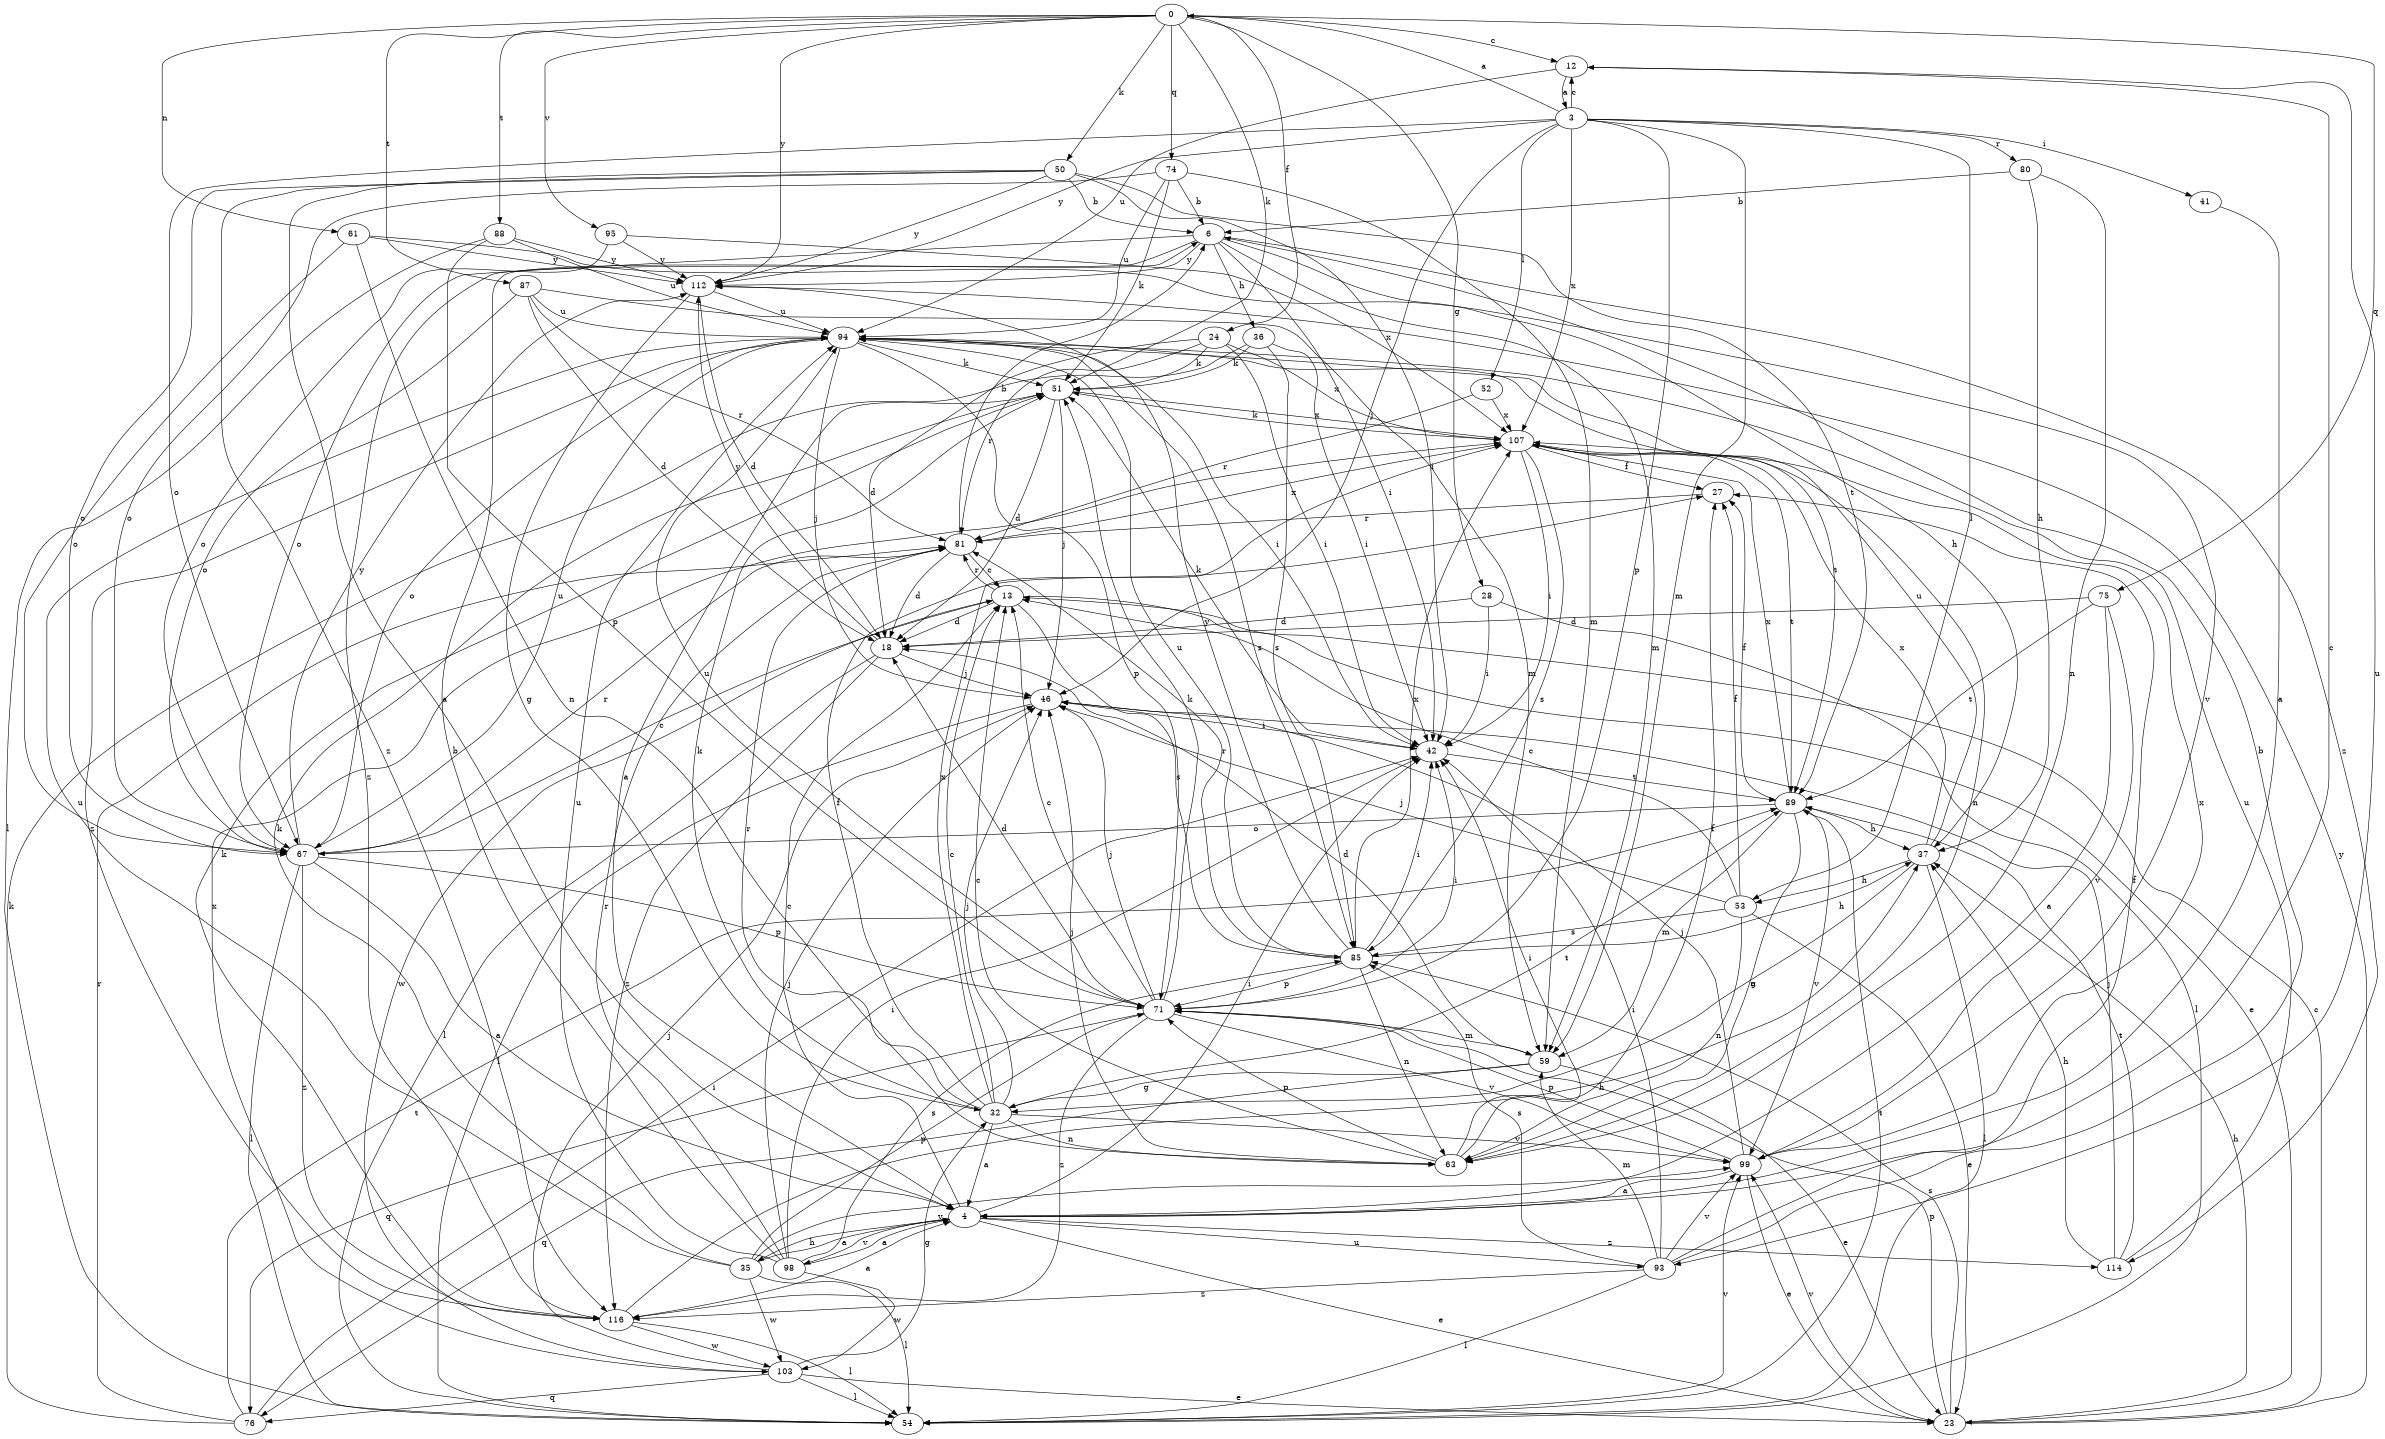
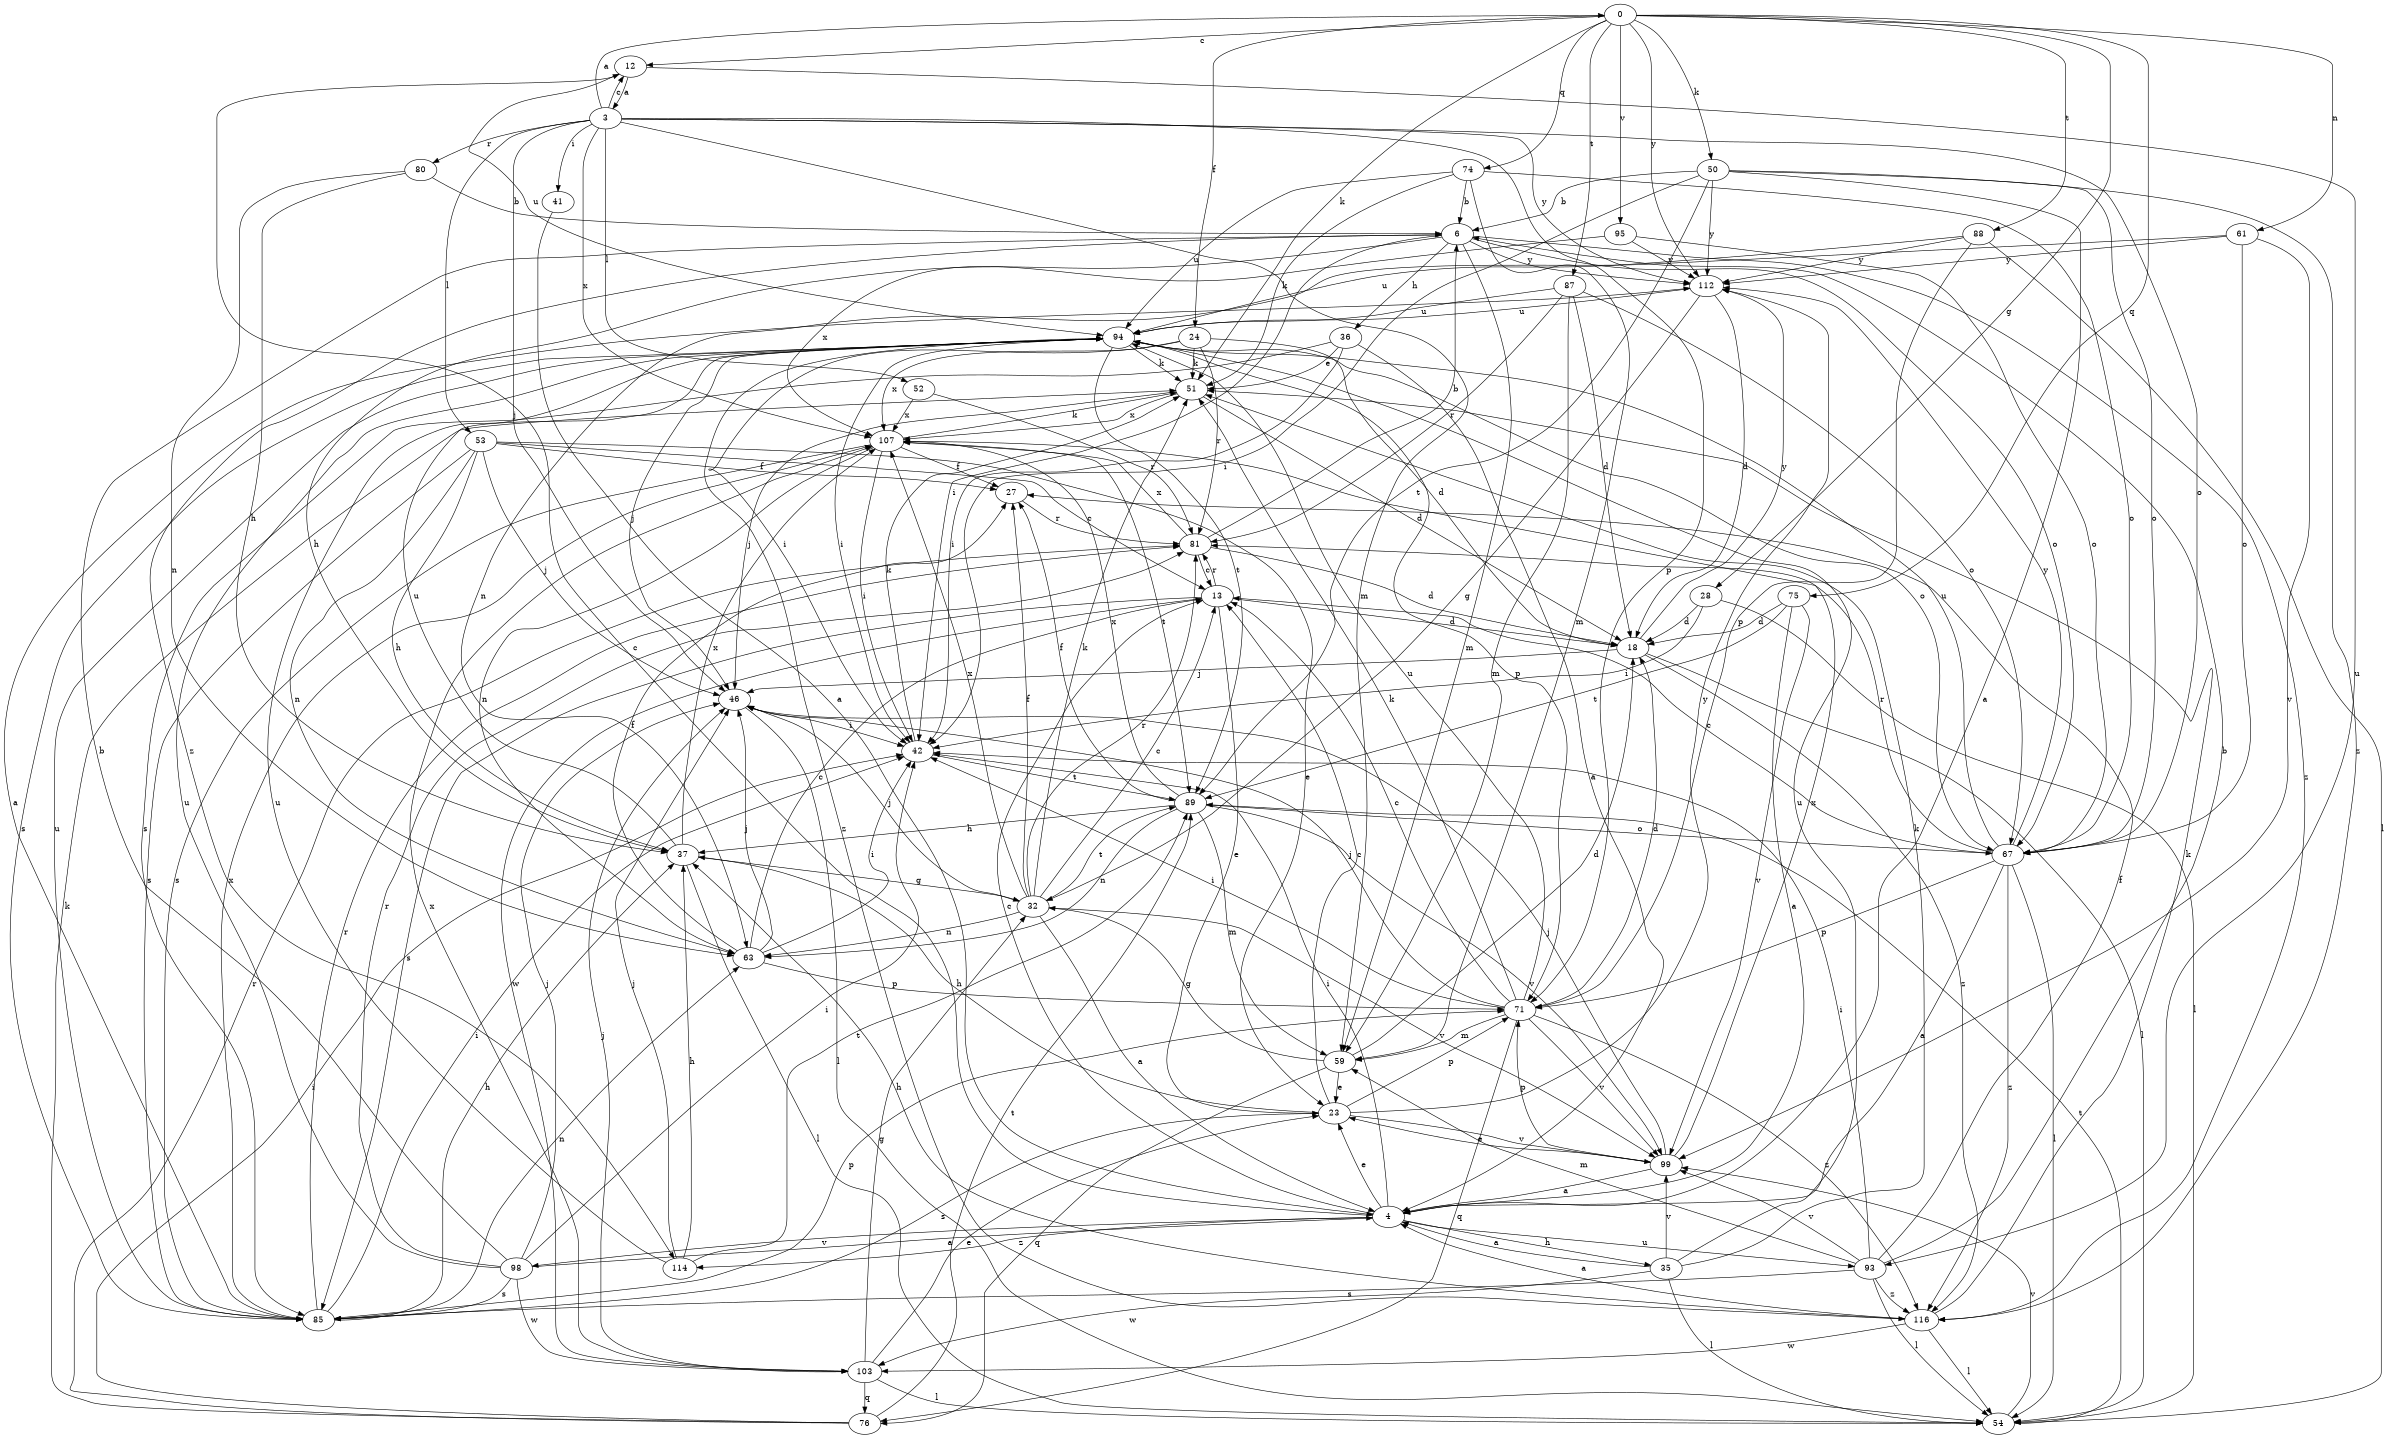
  strict digraph {
    0
    12
    24
    28
    50
    51
    61
    74
    75
    87
    88
    95
    112
    3
    93
    94
    107
    42
    18
    81
    54
    67
    4
    n24 [label=6]
    116
    89
    46
    99
    63
    59
    71
    32
    41
    52
    53
    80
    23
    13
    37
    85
    27
    76
    35
    98
    114
    103
    36
    0 -> 12 [label=c]
    0 -> 24 [label=f]
    0 -> 28 [label=g]
    0 -> 50 [label=k]
    0 -> 51 [label=k]
    0 -> 61 [label=n]
    0 -> 74 [label=q]
    0 -> 75 [label=q]
    0 -> 87 [label=t]
    0 -> 88 [label=t]
    0 -> 95 [label=v]
    0 -> 112 [label=y]
    12 -> 3 [label=a]
    12 -> 93 [label=u]
    12 -> 94 [label=u]
    24 -> 51 [label=k]
    24 -> 107 [label=x]
    24 -> 42 [label=i]
    24 -> 18 [label=d]
    24 -> 81 [label=r]
    28 -> 42 [label=i]
    28 -> 18 [label=d]
    28 -> 54 [label=l]
    50 -> 112 [label=y]
    50 -> 42 [label=i]
    50 -> 67 [label=o]
    50 -> 4 [label=a]
    50 -> n24 [label=b]
    50 -> 116 [label=z]
    50 -> 89 [label=t]
    51 -> 107 [label=x]
    51 -> 18 [label=d]
    51 -> 46 [label=j]
    61 -> 112 [label=y]
    61 -> 67 [label=o]
    61 -> 99 [label=v]
    61 -> 63 [label=n]
    74 -> 51 [label=k]
    74 -> 94 [label=u]
    74 -> 67 [label=o]
    74 -> n24 [label=b]
    74 -> 59 [label=m]
    75 -> 18 [label=d]
    75 -> 4 [label=a]
    75 -> 89 [label=t]
    75 -> 99 [label=v]
    87 -> 94 [label=u]
    87 -> 18 [label=d]
    87 -> 81 [label=r]
    87 -> 67 [label=o]
    87 -> 59 [label=m]
    88 -> 112 [label=y]
    88 -> 94 [label=u]
    88 -> 54 [label=l]
    88 -> 71 [label=p]
    95 -> 112 [label=y]
    95 -> 107 [label=x]
    95 -> 67 [label=o]
    112 -> 94 [label=u]
    112 -> 18 [label=d]
    112 -> 32 [label=g]
    3 -> 0 [label=a]
    3 -> 12 [label=c]
    3 -> 112 [label=y]
    3 -> 107 [label=x]
    3 -> 67 [label=o]
    3 -> 46 [label=j]
    3 -> 59 [label=m]
    3 -> 71 [label=p]
    3 -> 41 [label=i]
    3 -> 52 [label=l]
    3 -> 53 [label=l]
    3 -> 80 [label=r]
    93 -> 42 [label=i]
    93 -> 54 [label=l]
    93 -> n24 [label=b]
    93 -> 116 [label=z]
    93 -> 99 [label=v]
    93 -> 59 [label=m]
    93 -> 85 [label=s]
    93 -> 27 [label=f]
    94 -> 51 [label=k]
    94 -> 42 [label=i]
    94 -> 67 [label=o]
    94 -> 116 [label=z]
    94 -> 89 [label=t]
    94 -> 46 [label=j]
    94 -> 71 [label=p]
    94 -> 85 [label=s]
    107 -> 51 [label=k]
    107 -> 42 [label=i]
    107 -> 89 [label=t]
    107 -> 63 [label=n]
    107 -> 85 [label=s]
    107 -> 27 [label=f]
    42 -> 51 [label=k]
    42 -> 89 [label=t]
    18 -> 112 [label=y]
    18 -> 54 [label=l]
    18 -> 116 [label=z]
    18 -> 46 [label=j]
    81 -> 107 [label=x]
    81 -> 18 [label=d]
    81 -> n24 [label=b]
    81 -> 13 [label=c]
    54 -> 89 [label=t]
    54 -> 99 [label=v]
    67 -> 112 [label=y]
    67 -> 94 [label=u]
    67 -> 81 [label=r]
    67 -> 54 [label=l]
    67 -> 4 [label=a]
    67 -> 116 [label=z]
    67 -> 71 [label=p]
    67 -> 13 [label=c]
    4 -> 12 [label=c]
    4 -> 93 [label=u]
    4 -> 42 [label=i]
    4 -> 23 [label=e]
    4 -> 13 [label=c]
    4 -> 35 [label=h]
    4 -> 98 [label=v]
    4 -> 114 [label=z]
    n24 -> 112 [label=y]
    n24 -> 42 [label=i]
    n24 -> 67 [label=o]
    n24 -> 116 [label=z]
    n24 -> 59 [label=m]
    n24 -> 37 [label=h]
    n24 -> 114 [label=z]
    n24 -> 36 [label=h]
    116 -> 51 [label=k]
    116 -> 54 [label=l]
    116 -> 4 [label=a]
    116 -> 37 [label=h]
    116 -> 103 [label=w]
    89 -> 107 [label=x]
    89 -> 67 [label=o]
    89 -> 99 [label=v]
    89 -> 63 [label=n]
    89 -> 59 [label=m]
    89 -> 37 [label=h]
    89 -> 27 [label=f]
    46 -> 42 [label=i]
    46 -> 54 [label=l]
    99 -> 107 [label=x]
    99 -> 4 [label=a]
    99 -> 46 [label=j]
    99 -> 71 [label=p]
    99 -> 23 [label=e]
    63 -> 42 [label=i]
    63 -> 46 [label=j]
    63 -> 71 [label=p]
    63 -> 13 [label=c]
    63 -> 27 [label=f]
    59 -> 18 [label=d]
    59 -> 32 [label=g]
    59 -> 23 [label=e]
    59 -> 76 [label=q]
    71 -> 51 [label=k]
    71 -> 94 [label=u]
    71 -> 42 [label=i]
    71 -> 18 [label=d]
    71 -> 116 [label=z]
    71 -> 46 [label=j]
    71 -> 99 [label=v]
    71 -> 59 [label=m]
    71 -> 13 [label=c]
    71 -> 76 [label=q]
    32 -> 51 [label=k]
    32 -> 107 [label=x]
    32 -> 81 [label=r]
    32 -> 4 [label=a]
    32 -> 89 [label=t]
    32 -> 46 [label=j]
    32 -> 99 [label=v]
    32 -> 63 [label=n]
    32 -> 13 [label=c]
    32 -> 27 [label=f]
    41 -> 4 [label=a]
    52 -> 107 [label=x]
    52 -> 81 [label=r]
    53 -> 46 [label=j]
    53 -> 63 [label=n]
    53 -> 23 [label=e]
    53 -> 13 [label=c]
-   37 -> 53 [label=h]
+   53 -> 37 [label=h]
    53 -> 85 [label=s]
    53 -> 27 [label=f]
    80 -> n24 [label=b]
    80 -> 63 [label=n]
    80 -> 37 [label=h]
    23 -> 112 [label=y]
    23 -> 99 [label=v]
    23 -> 71 [label=p]
    23 -> 13 [label=c]
    23 -> 37 [label=h]
    23 -> 85 [label=s]
    13 -> 18 [label=d]
    13 -> 81 [label=r]
    13 -> 23 [label=e]
    13 -> 85 [label=s]
    13 -> 103 [label=w]
    37 -> 94 [label=u]
    37 -> 107 [label=x]
    37 -> 54 [label=l]
    37 -> 32 [label=g]
-   85 -> 112 [label=y]
+   85 -> 112 [label=a]
    85 -> 94 [label=u]
    85 -> 107 [label=x]
    85 -> 42 [label=i]
    85 -> 81 [label=r]
    85 -> 63 [label=n]
    85 -> 71 [label=p]
    85 -> 37 [label=h]
    27 -> 81 [label=r]
    76 -> 51 [label=k]
    76 -> 42 [label=i]
    76 -> 81 [label=r]
    76 -> 89 [label=t]
    35 -> 51 [label=k]
    35 -> 94 [label=u]
    35 -> 54 [label=l]
    35 -> 4 [label=a]
    35 -> 99 [label=v]
-   35 -> 71 [label=p]
    35 -> 103 [label=w]
    98 -> 94 [label=u]
    98 -> 42 [label=i]
    98 -> 81 [label=r]
    98 -> 4 [label=a]
    98 -> n24 [label=b]
    98 -> 46 [label=j]
    98 -> 85 [label=s]
    98 -> 103 [label=w]
    114 -> 94 [label=u]
    114 -> 89 [label=t]
    114 -> 46 [label=j]
    114 -> 37 [label=h]
    103 -> 107 [label=x]
    103 -> 54 [label=l]
    103 -> 46 [label=j]
    103 -> 32 [label=g]
    103 -> 23 [label=e]
    103 -> 76 [label=q]
-   36 -> 51 [label=k]
+   36 -> 51 [label=e]
    36 -> 42 [label=i]
    36 -> 4 [label=a]
    36 -> 85 [label=s]
  }
